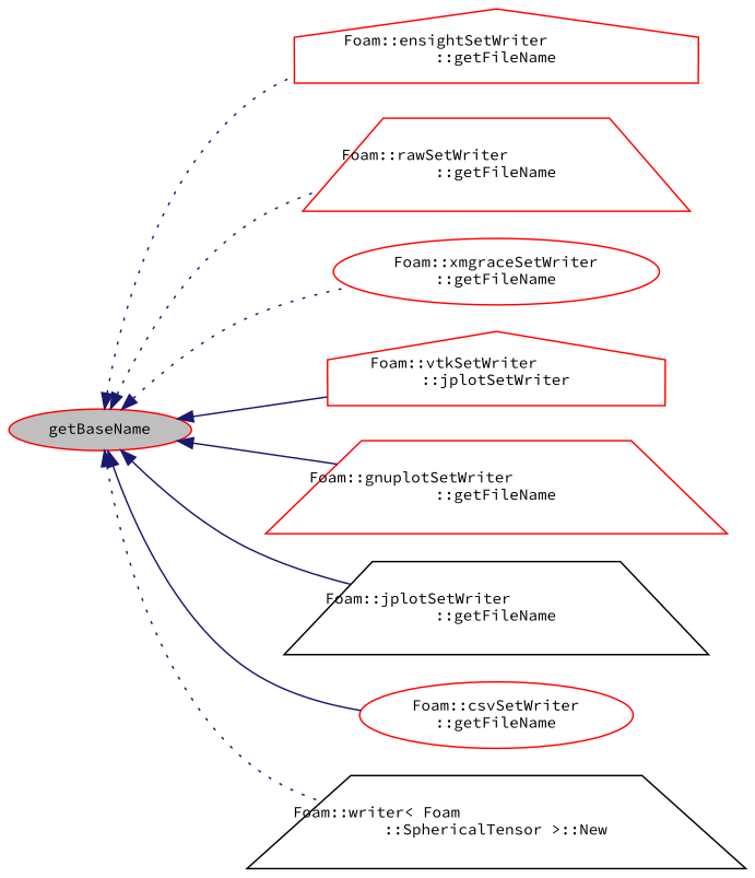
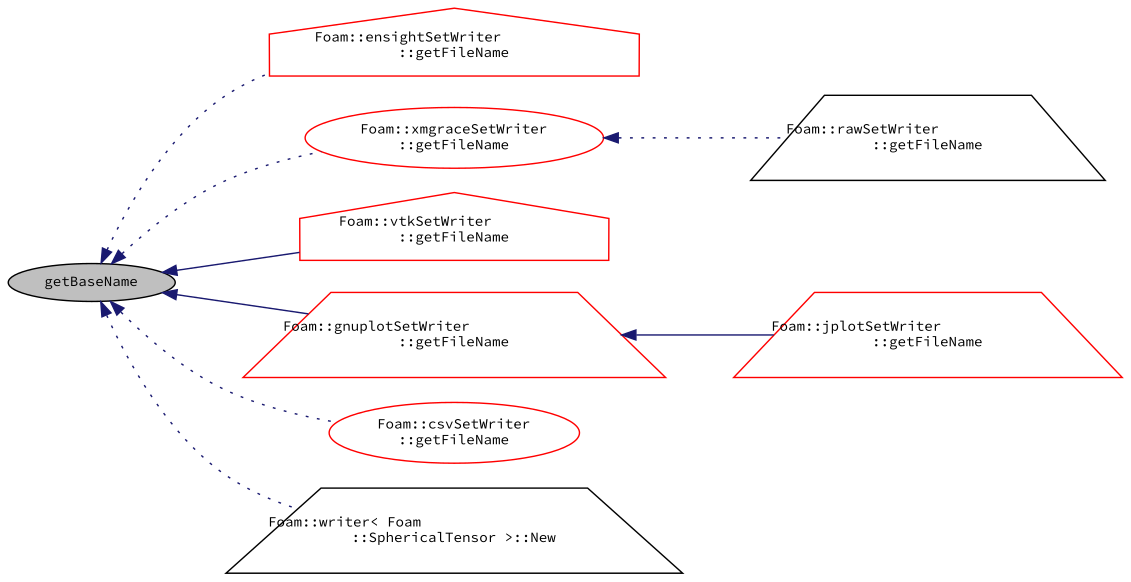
  digraph {
    fontname="Source Code Pro"
    rankdir=LR
    node [color=red fontname="Source Code Pro" fontsize=10 shape=trapezium]
    edge [color=midnightblue dir=back fontname="Source Code Pro" fontsize=10 labelfontname=Helvetica labelfontsize=10 style=dotted]
-   n1 [fillcolor=grey75 fontcolor=black height=0.2 label=getBaseName shape=ellipse style=filled width=0.4]
+   n1 [color=black fillcolor=grey75 fontcolor=black height=0.2 label=getBaseName shape=ellipse style=filled width=0.4]
    n2 [height=0.2 label="Foam::ensightSetWriter\l::getFileName" shape=house width=0.4]
-   n3 [height=0.2 label="Foam::rawSetWriter\l::getFileName" width=0.4]
+   n3 [color=black height=0.2 label="Foam::rawSetWriter\l::getFileName" width=0.4]
    n4 [height=0.2 label="Foam::xmgraceSetWriter\l::getFileName" shape=ellipse width=0.4]
-   n5 [height=0.2 label="Foam::vtkSetWriter\l::jplotSetWriter" shape=house width=0.4]
+   n5 [height=0.2 label="Foam::vtkSetWriter\l::getFileName" shape=house width=0.4]
    n6 [height=0.2 label="Foam::gnuplotSetWriter\l::getFileName" width=0.4]
-   n7 [color=black height=0.2 label="Foam::jplotSetWriter\l::getFileName" width=0.4]
+   n7 [height=0.2 label="Foam::jplotSetWriter\l::getFileName" width=0.4]
    n8 [height=0.2 label="Foam::csvSetWriter\l::getFileName" shape=ellipse width=0.4]
    n9 [color=black height=0.2 label="Foam::writer\< Foam\l::SphericalTensor \>::New" width=0.4]
    n1 -> n2
-   n1 -> n3
+   n4 -> n3
    n1 -> n4
    n1 -> n5 [style=solid]
    n1 -> n6 [style=solid]
-   n1 -> n7 [style=solid]
-   n1 -> n8 [style=solid]
+   n6 -> n7 [style=solid]
+   n1 -> n8
    n1 -> n9
  }
